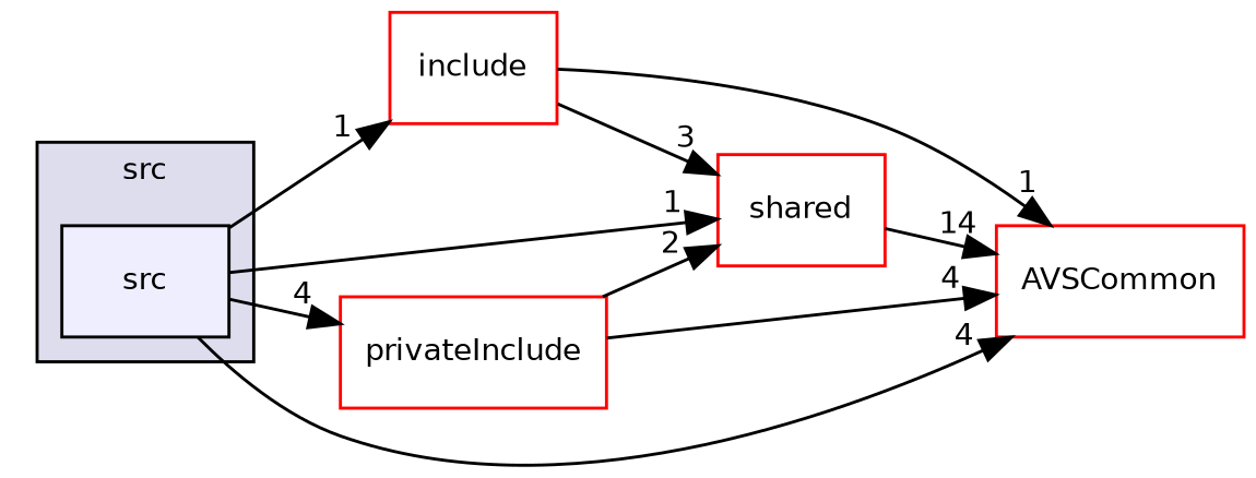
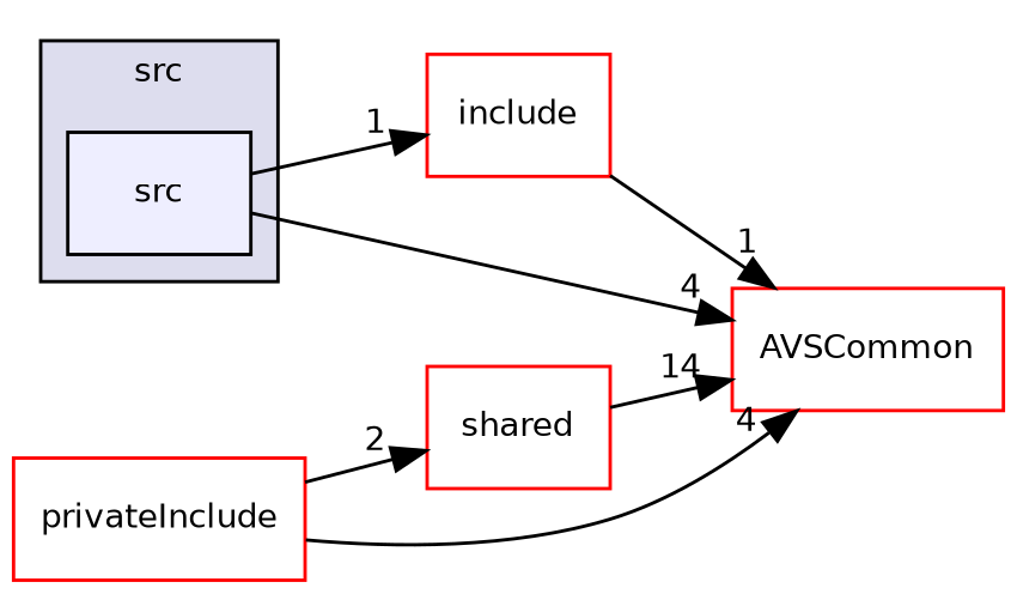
  digraph {
    compound=true
    rankdir=LR
    node [fillcolor=white fontname=Helvetica fontsize=10 shape=box style=filled color=red]
    edge [headlabel=1 labeldistance=1.5 labelfontname=Helvetica labelfontsize=10]
    n1 [fillcolor="#eeeeff" label=src pencolor=black color=""]
    n2 [label=shared]
    n3 [label=include]
    n4 [label=privateInclude]
    n5 [label=AVSCommon]
    subgraph cluster_1 {
      bgcolor="#ddddee"
      fontname=Helvetica
      fontsize=10
      label=src
      pencolor=black
      n1
    }
-   n1 -> n2
    n1 -> n3
-   n1 -> n4 [headlabel=4]
    n1 -> n5 [headlabel=4]
    n2 -> n5 [headlabel=14]
-   n3 -> n2 [headlabel=3]
    n3 -> n5
    n4 -> n2 [headlabel=2]
    n4 -> n5 [headlabel=4]
  }
